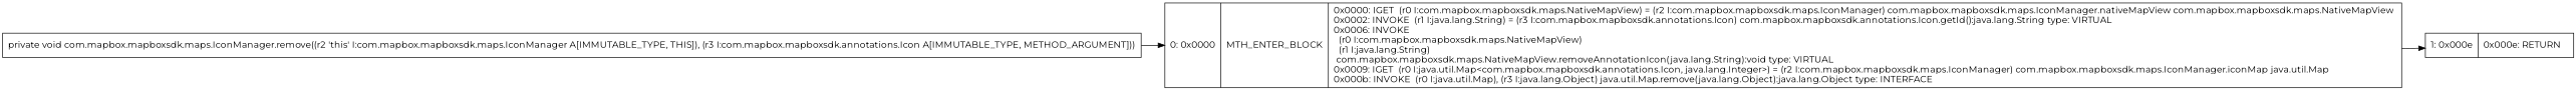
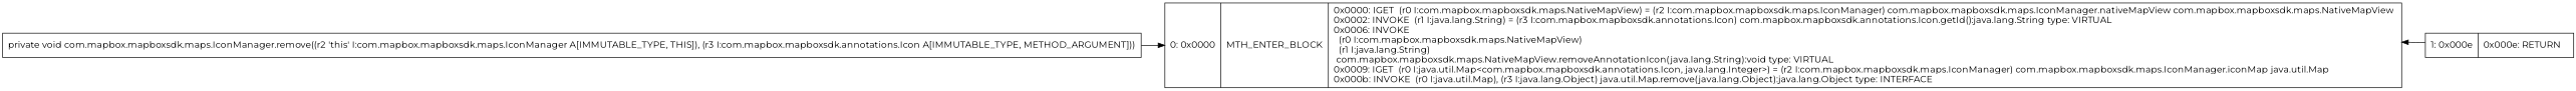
  digraph {
    rankdir=LR
    fontname=Montserrat
    node [shape=record fontname=Montserrat]
    edge [fontname=Montserrat]
    n1 [label="{0\:\ 0x0000|MTH_ENTER_BLOCK\l|0x0000: IGET  (r0 I:com.mapbox.mapboxsdk.maps.NativeMapView) = (r2 I:com.mapbox.mapboxsdk.maps.IconManager) com.mapbox.mapboxsdk.maps.IconManager.nativeMapView com.mapbox.mapboxsdk.maps.NativeMapView \l0x0002: INVOKE  (r1 I:java.lang.String) = (r3 I:com.mapbox.mapboxsdk.annotations.Icon) com.mapbox.mapboxsdk.annotations.Icon.getId():java.lang.String type: VIRTUAL \l0x0006: INVOKE  \l  (r0 I:com.mapbox.mapboxsdk.maps.NativeMapView)\l  (r1 I:java.lang.String)\l com.mapbox.mapboxsdk.maps.NativeMapView.removeAnnotationIcon(java.lang.String):void type: VIRTUAL \l0x0009: IGET  (r0 I:java.util.Map\<com.mapbox.mapboxsdk.annotations.Icon, java.lang.Integer\>) = (r2 I:com.mapbox.mapboxsdk.maps.IconManager) com.mapbox.mapboxsdk.maps.IconManager.iconMap java.util.Map \l0x000b: INVOKE  (r0 I:java.util.Map), (r3 I:java.lang.Object) java.util.Map.remove(java.lang.Object):java.lang.Object type: INTERFACE \l}"]
    n2 [label="{1\:\ 0x000e|0x000e: RETURN   \l}"]
    n3 [label="{private void com.mapbox.mapboxsdk.maps.IconManager.remove((r2 'this' I:com.mapbox.mapboxsdk.maps.IconManager A[IMMUTABLE_TYPE, THIS]), (r3 I:com.mapbox.mapboxsdk.annotations.Icon A[IMMUTABLE_TYPE, METHOD_ARGUMENT])) }"]
-   n1 -> n2
+   n2 -> n1
    n3 -> n1
  }
